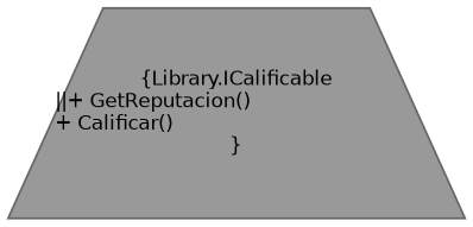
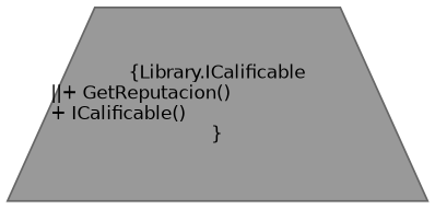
  digraph {
    rankdir=LR
-   n1 [color=gray40 fillcolor=grey60 fontcolor=black fontname=Helvetica fontsize=10 height=0.2 label="{Library.ICalificable\n||+ GetReputacion()\l+ Calificar()\l}" shape=trapezium style=filled width=0.4]
+   n1 [color=gray40 fillcolor=grey60 fontcolor=black fontname=Helvetica fontsize=10 height=0.2 label="{Library.ICalificable\n||+ GetReputacion()\l+ ICalificable()\l}" shape=trapezium style=filled width=0.4]
  }
